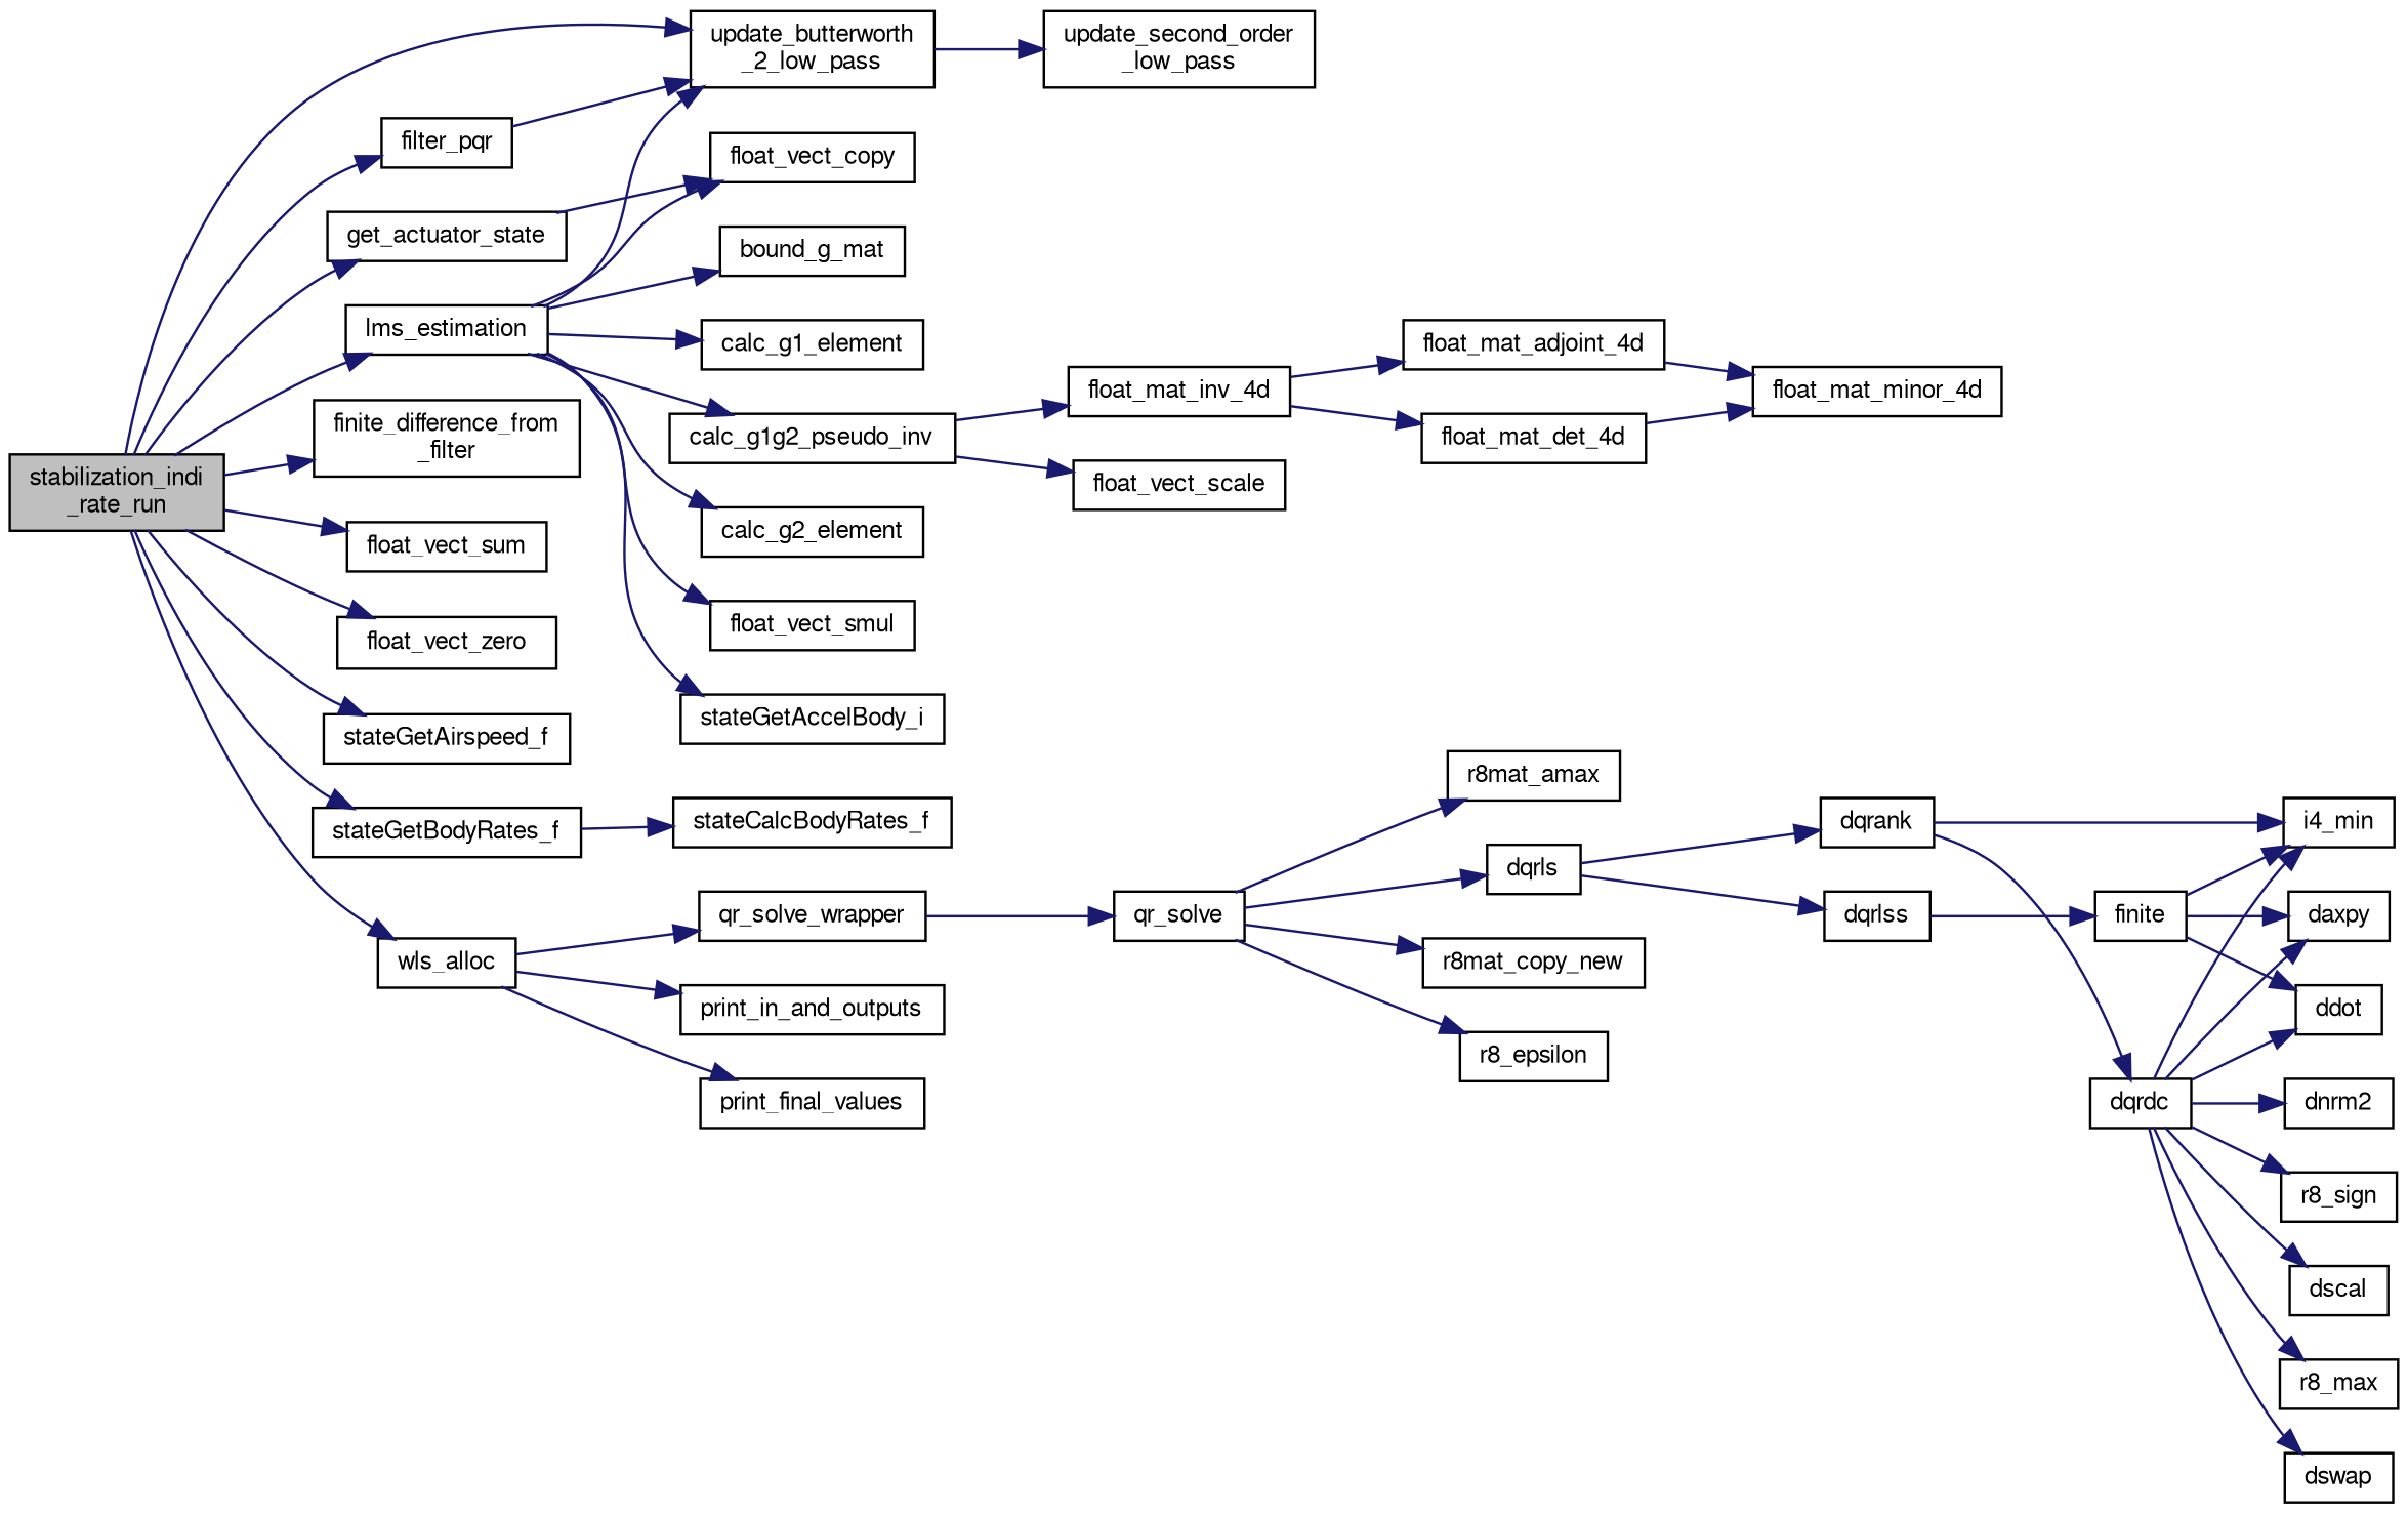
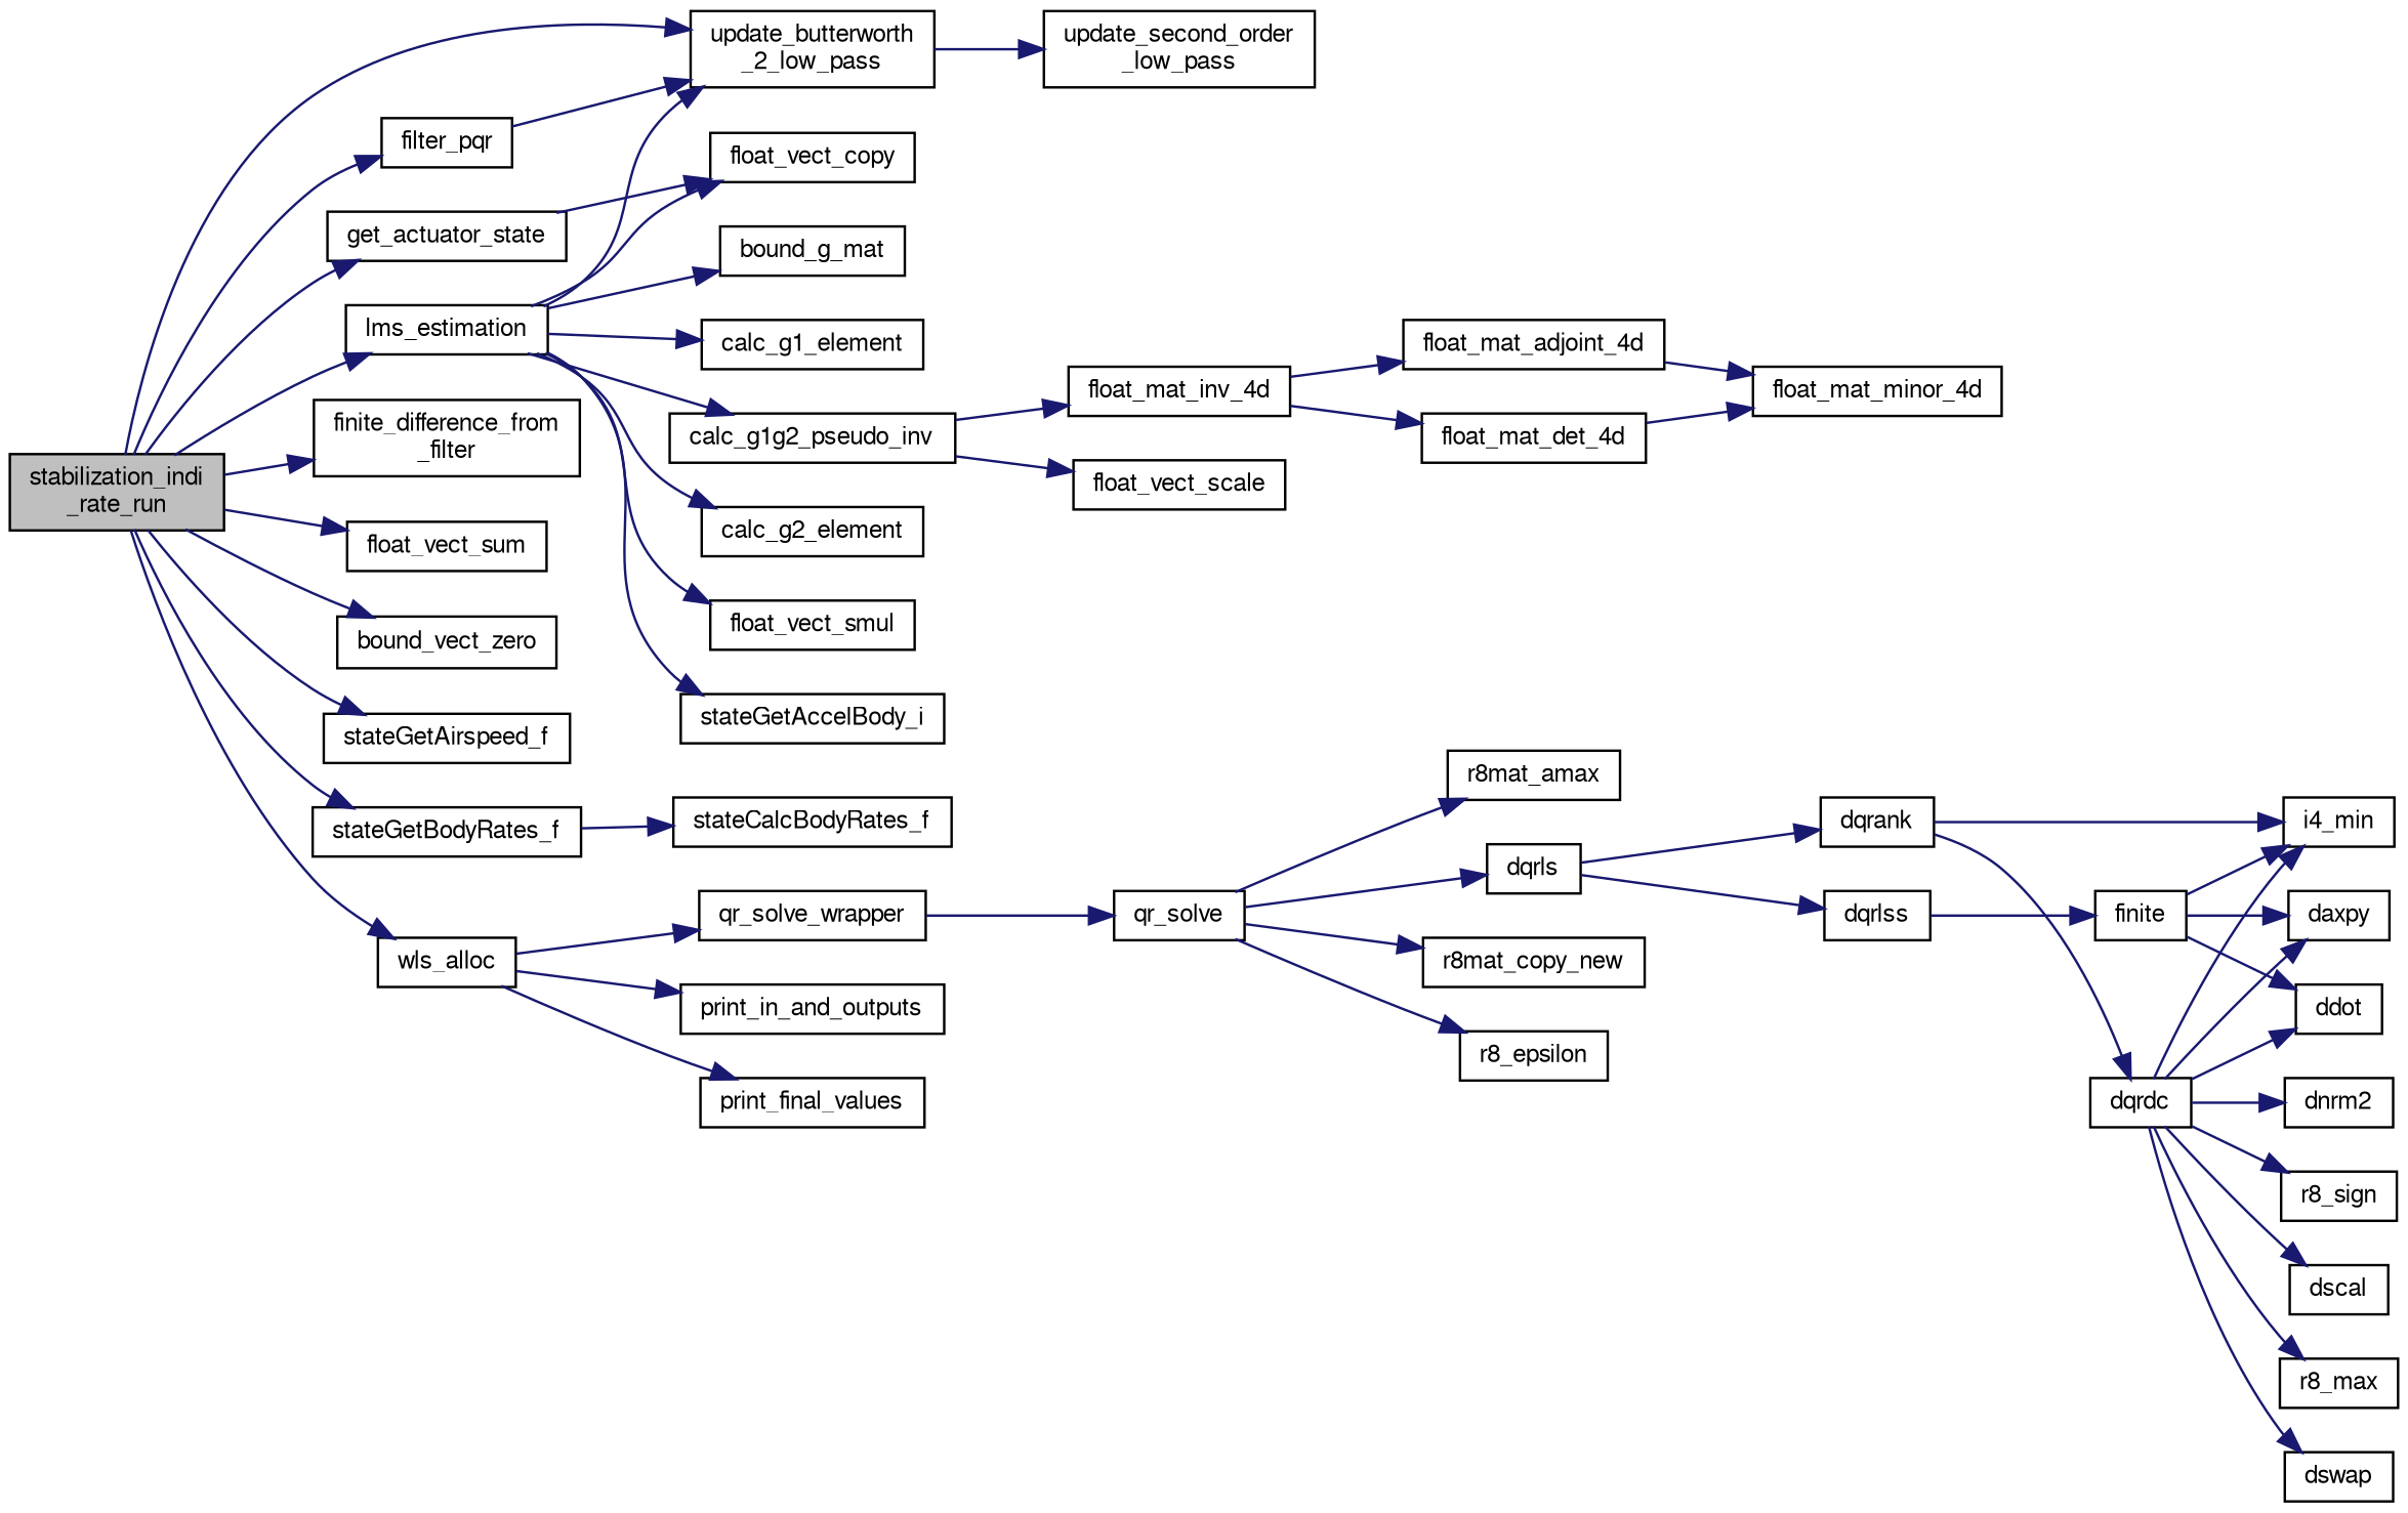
  digraph {
    rankdir=LR
    node [color=black fillcolor=white fontname=FreeSans fontsize=10 shape=record style=filled]
    edge [color=midnightblue fontname=FreeSans fontsize=10 labelfontname=FreeSans labelfontsize=10 style=solid]
    n1 [fillcolor=grey75 fontcolor=black height=0.2 label="stabilization_indi\l_rate_run" width=0.4]
    n2 [height=0.2 label=filter_pqr width=0.4]
    n3 [height=0.2 label="update_butterworth\l_2_low_pass" width=0.4]
    n4 [height=0.2 label="finite_difference_from\l_filter" width=0.4]
    n5 [height=0.2 label=float_vect_sum width=0.4]
-   n6 [height=0.2 label=float_vect_zero width=0.4]
+   n6 [height=0.2 label=bound_vect_zero width=0.4]
    n7 [height=0.2 label=get_actuator_state width=0.4]
    n8 [height=0.2 label=lms_estimation width=0.4]
    n9 [height=0.2 label=stateGetAirspeed_f width=0.4]
    n10 [height=0.2 label=stateGetBodyRates_f width=0.4]
    n11 [height=0.2 label=wls_alloc width=0.4]
    n12 [height=0.2 label="update_second_order\l_low_pass" width=0.4]
    n13 [height=0.2 label=float_vect_copy width=0.4]
    n14 [height=0.2 label=bound_g_mat width=0.4]
    n15 [height=0.2 label=calc_g1_element width=0.4]
    n16 [height=0.2 label=calc_g1g2_pseudo_inv width=0.4]
    n17 [height=0.2 label=calc_g2_element width=0.4]
    n18 [height=0.2 label=float_vect_smul width=0.4]
    n19 [height=0.2 label=stateGetAccelBody_i width=0.4]
    n20 [height=0.2 label=stateCalcBodyRates_f width=0.4]
    n21 [height=0.2 label=qr_solve_wrapper width=0.4]
    n22 [height=0.2 label=print_in_and_outputs width=0.4]
    n23 [height=0.2 label=print_final_values width=0.4]
    n24 [height=0.2 label=float_mat_inv_4d width=0.4]
    n25 [height=0.2 label=float_vect_scale width=0.4]
    n26 [height=0.2 label=float_mat_adjoint_4d width=0.4]
    n27 [height=0.2 label=float_mat_det_4d width=0.4]
    n28 [height=0.2 label=float_mat_minor_4d width=0.4]
    n29 [height=0.2 label=qr_solve width=0.4]
    n30 [height=0.2 label=r8mat_copy_new width=0.4]
    n31 [height=0.2 label=r8_epsilon width=0.4]
    n32 [height=0.2 label=r8mat_amax width=0.4]
    n33 [height=0.2 label=dqrls width=0.4]
    n34 [height=0.2 label=dqrank width=0.4]
    n35 [height=0.2 label=dqrlss width=0.4]
    n36 [height=0.2 label=dqrdc width=0.4]
    n37 [height=0.2 label=i4_min width=0.4]
    n38 [height=0.2 label=finite width=0.4]
    n39 [height=0.2 label=dswap width=0.4]
    n40 [height=0.2 label=dnrm2 width=0.4]
    n41 [height=0.2 label=r8_sign width=0.4]
    n42 [height=0.2 label=dscal width=0.4]
    n43 [height=0.2 label=ddot width=0.4]
    n44 [height=0.2 label=daxpy width=0.4]
    n45 [height=0.2 label=r8_max width=0.4]
    n1 -> n2
    n1 -> n3
    n1 -> n4
    n1 -> n5
    n1 -> n6
    n1 -> n7
    n1 -> n8
    n1 -> n9
    n1 -> n10
    n1 -> n11
    n2 -> n3
    n3 -> n12
    n7 -> n13
    n8 -> n3
    n8 -> n13
    n8 -> n14
    n8 -> n15
    n8 -> n16
    n8 -> n17
    n8 -> n18
    n8 -> n19
    n10 -> n20
    n11 -> n21
    n11 -> n22
    n11 -> n23
    n16 -> n24
    n16 -> n25
    n21 -> n29
    n24 -> n26
    n24 -> n27
    n26 -> n28
    n27 -> n28
    n29 -> n30
    n29 -> n31
    n29 -> n32
    n29 -> n33
    n33 -> n34
    n33 -> n35
    n34 -> n36
    n34 -> n37
    n35 -> n38
    n36 -> n37
    n36 -> n39
    n36 -> n40
    n36 -> n41
    n36 -> n42
    n36 -> n43
    n36 -> n44
    n36 -> n45
    n38 -> n37
    n38 -> n43
    n38 -> n44
  }
